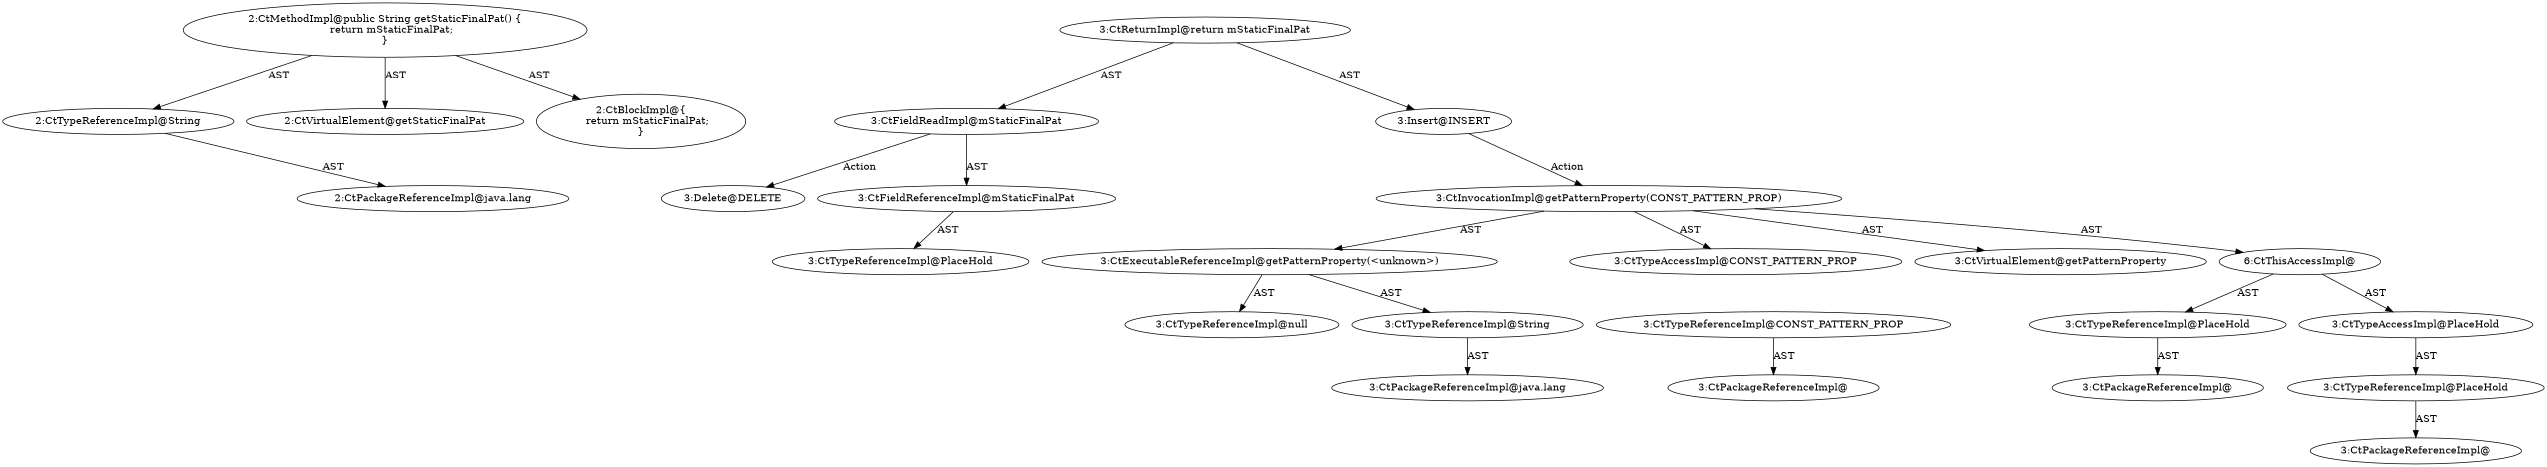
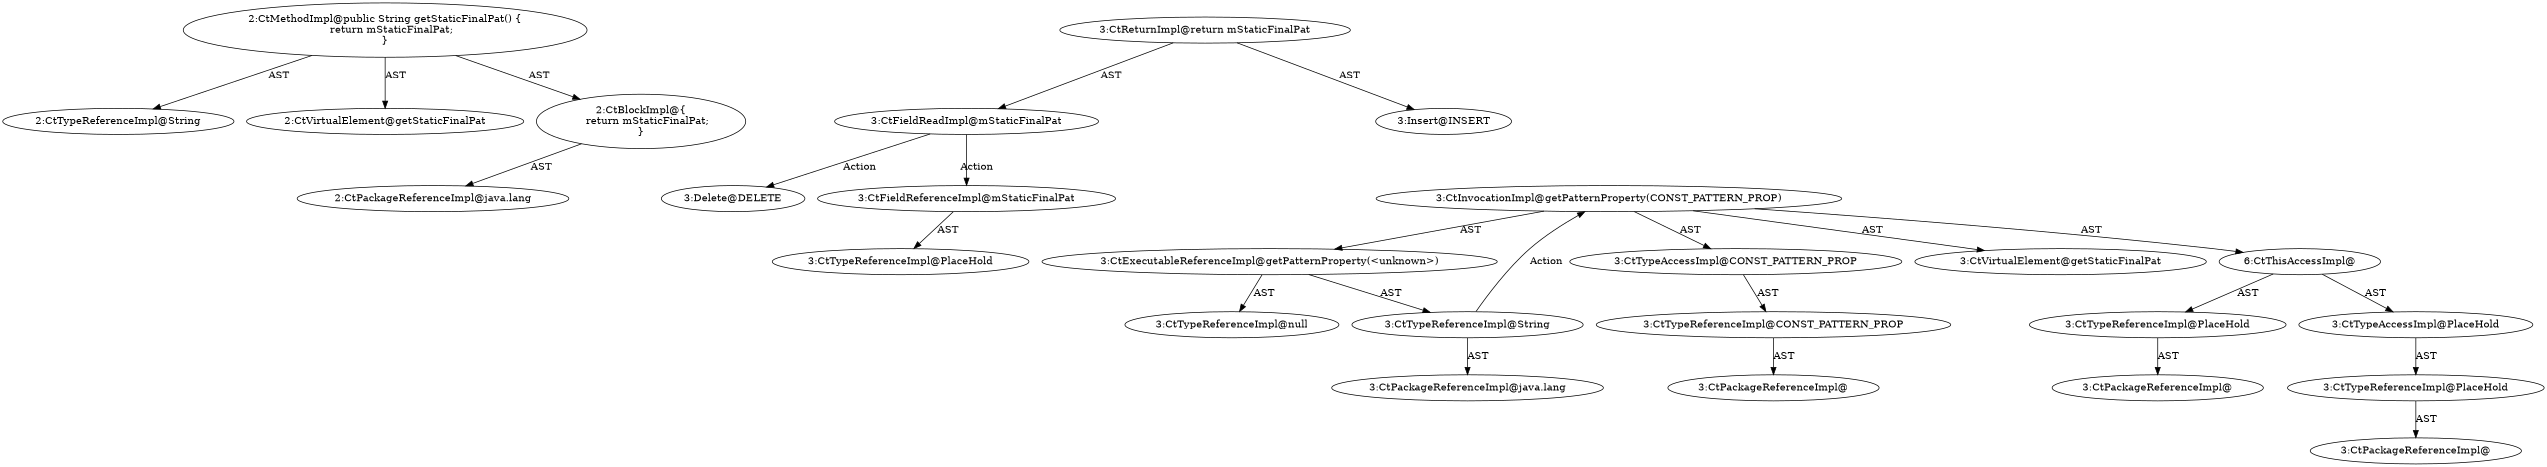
  digraph {
    node [shape=ellipse]
    n1 [label="2:CtTypeReferenceImpl@String"]
    n2 [label="2:CtPackageReferenceImpl@java.lang"]
    n3 [label="2:CtVirtualElement@getStaticFinalPat"]
    n4 [label="3:CtFieldReferenceImpl@mStaticFinalPat"]
    n5 [label="3:CtTypeReferenceImpl@PlaceHold"]
    n6 [label="3:CtFieldReadImpl@mStaticFinalPat"]
    n7 [label="3:Delete@DELETE"]
    n8 [label="3:CtReturnImpl@return mStaticFinalPat"]
    n9 [label="3:Insert@INSERT"]
    n10 [label="3:CtInvocationImpl@getPatternProperty(CONST_PATTERN_PROP)"]
    n11 [label="2:CtBlockImpl@\{\n    return mStaticFinalPat;\n\}"]
    n12 [label="2:CtMethodImpl@public String getStaticFinalPat() \{\n    return mStaticFinalPat;\n\}"]
    n13 [label="6:CtThisAccessImpl@"]
    n14 [label="3:CtExecutableReferenceImpl@getPatternProperty(<unknown>)"]
    n15 [label="3:CtTypeAccessImpl@CONST_PATTERN_PROP"]
-   n16 [label="3:CtVirtualElement@getPatternProperty"]
+   n16 [label="3:CtVirtualElement@getStaticFinalPat"]
    n17 [label="3:CtPackageReferenceImpl@"]
    n18 [label="3:CtTypeReferenceImpl@PlaceHold"]
    n19 [label="3:CtPackageReferenceImpl@"]
    n20 [label="3:CtTypeReferenceImpl@PlaceHold"]
    n21 [label="3:CtTypeAccessImpl@PlaceHold"]
    n22 [label="3:CtPackageReferenceImpl@java.lang"]
    n23 [label="3:CtTypeReferenceImpl@String"]
    n24 [label="3:CtTypeReferenceImpl@null"]
    n25 [label="3:CtPackageReferenceImpl@"]
    n26 [label="3:CtTypeReferenceImpl@CONST_PATTERN_PROP"]
-   n1 -> n2 [label=AST]
+   n11 -> n2 [label=AST]
    n4 -> n5 [label=AST]
-   n6 -> n4 [label=AST]
+   n6 -> n4 [label=Action]
    n6 -> n7 [label=Action]
    n8 -> n6 [label=AST]
    n8 -> n9 [label=AST]
-   n9 -> n10 [label=Action]
+   n23 -> n10 [label=Action]
    n10 -> n13 [label=AST]
    n10 -> n14 [label=AST]
    n10 -> n15 [label=AST]
    n10 -> n16 [label=AST]
    n12 -> n1 [label=AST]
    n12 -> n3 [label=AST]
    n12 -> n11 [label=AST]
    n13 -> n18 [label=AST]
    n13 -> n21 [label=AST]
    n14 -> n23 [label=AST]
    n14 -> n24 [label=AST]
+   n15 -> n26 [label=AST]
    n18 -> n17 [label=AST]
    n20 -> n19 [label=AST]
    n21 -> n20 [label=AST]
    n23 -> n22 [label=AST]
    n26 -> n25 [label=AST]
  }
